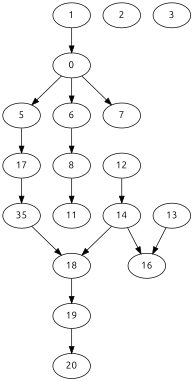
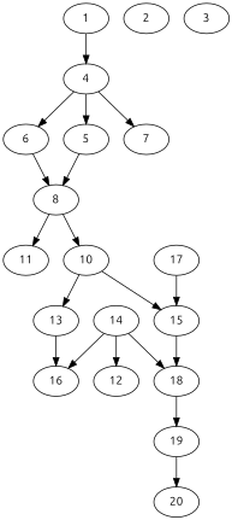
  digraph {
    fontname=Ubuntu
    node [alpha=0.17 fontname=Ubuntu]
    edge [fontname=Ubuntu]
    1 [alpha=0.15 expect_size=49965056]
-   4 [alpha=0.20 expect_size=51713024 label=0]
+   4 [alpha=0.20 expect_size=51713024]
    5 [alpha=0.07 expect_size=43696128]
    6 [alpha=0.06 expect_size=13626368]
    7 [expect_size=24672256]
    8 [alpha=0.20 expect_size=25284608]
    2 [expect_size=35822592]
    3 [alpha=0.16 expect_size=17848320]
+   10 [expect_size=30406656]
    11 [alpha=0.16 expect_size=49005568]
    13 [alpha=0.05 expect_size=30214144]
-   15 [alpha=0.08 expect_size=19747840 label=35]
+   15 [alpha=0.08 expect_size=19747840]
    12 [alpha=0.08 expect_size=38158336]
    14 [alpha=0.19 expect_size=20239360]
    16 [alpha=0.05 expect_size=37025792]
    18 [alpha=0.10 expect_size=44956672]
    19 [alpha=0.08 expect_size=43874304]
    17 [alpha=0.00 expect_size=51135488]
    20 [expect_size=30879744]
    1 -> 4
    4 -> 5
    4 -> 6
    4 -> 7
-   5 -> 17
+   5 -> 8
    6 -> 8
+   8 -> 10
    8 -> 11
+   10 -> 13
+   10 -> 15
    13 -> 16
    15 -> 18
-   12 -> 14
+   14 -> 12
    14 -> 16
    14 -> 18
    18 -> 19
    19 -> 20
    17 -> 15
  }
